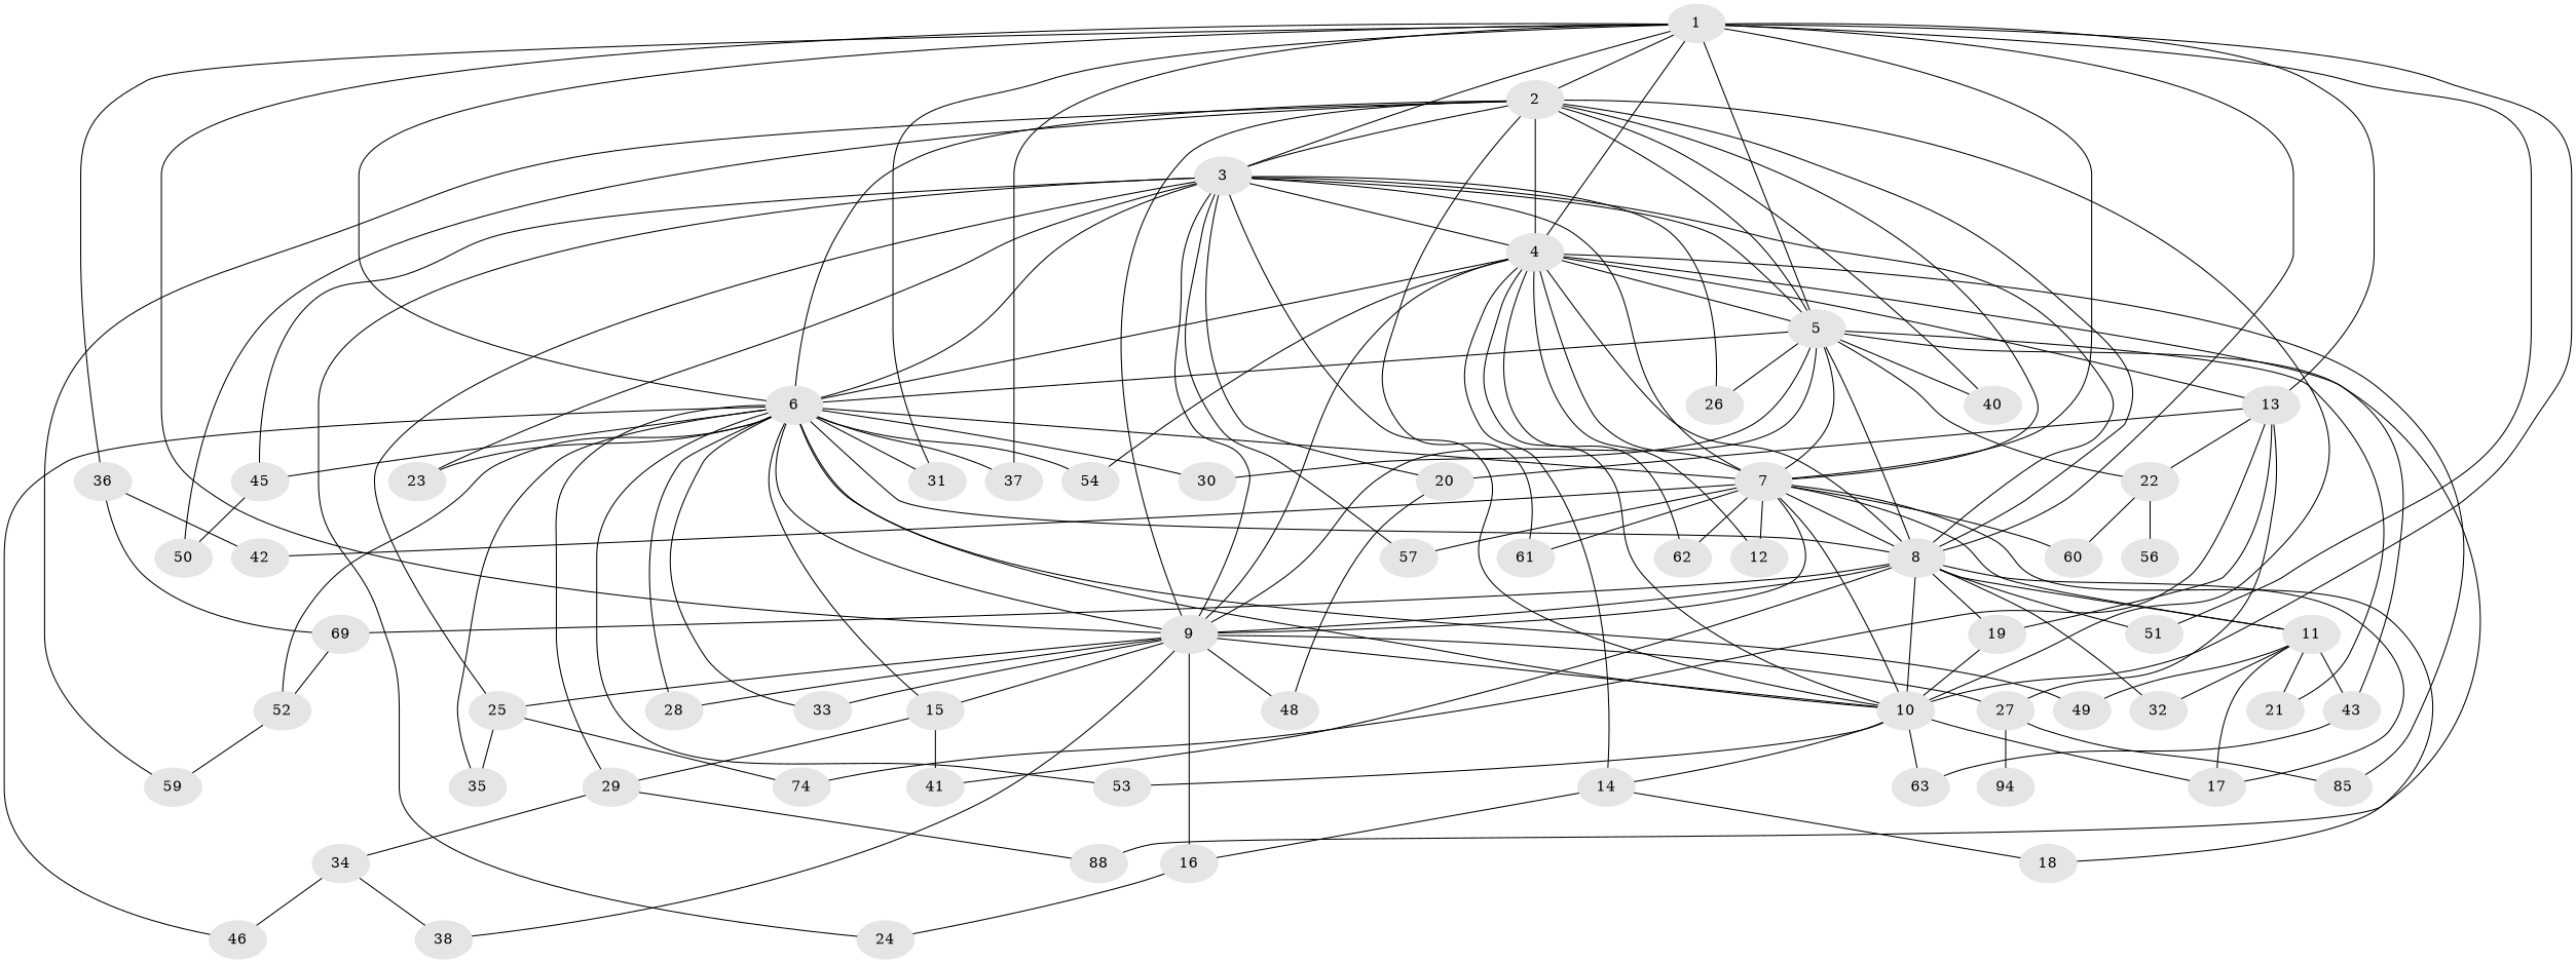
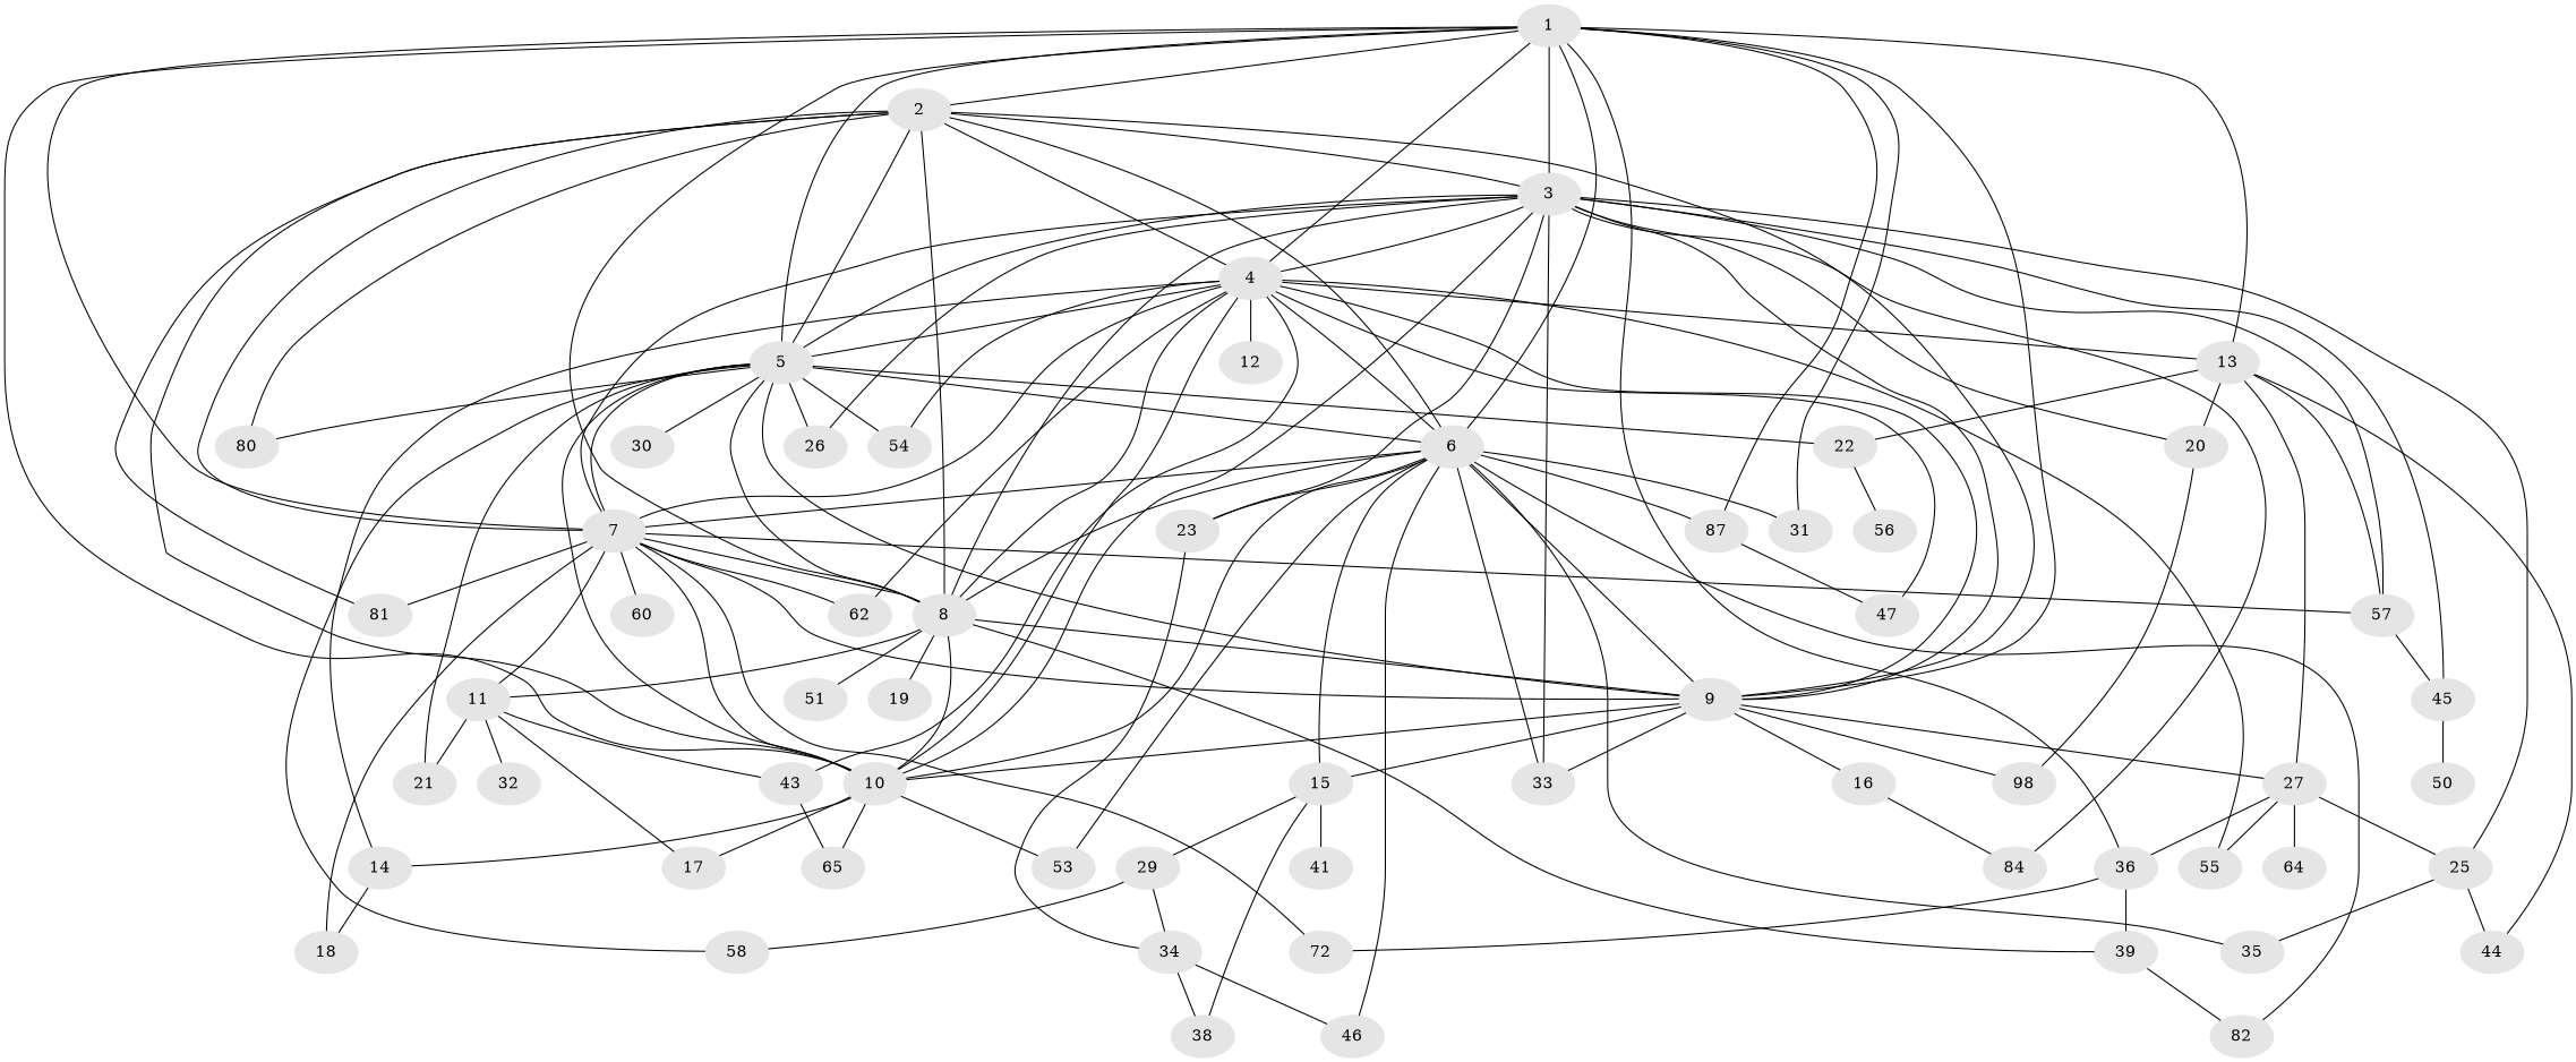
  graph {
    node [color=gray90 style=filled]
    1
    2
    3
    4
    5
    6
    7
    8
    9
    10
    13
    31
    36
-   37
+   37 [label=87]
    51
-   40
+   40 [label=80]
    50
-   59
-   61
+   61 [label=81]
    20
    23
-   24
+   24 [label=84]
    25
    26
    45
    57
    12
    14
    43
+   47
    54
-   55 [label=85]
+   55
    62
    21
    22
    30
-   58 [label=88]
+   58
    15
-   28
    29
    33
    35
    46
-   49
-   52
+   52 [label=82]
    53
    11
    18
-   42
+   42 [label=72]
    60
    17
    19
    32
-   39 [label=69]
+   39
    41
    16
    27
    38
-   48
-   63
-   44 [label=74]
+   48 [label=98]
+   63 [label=65]
+   44
    34
    56
-   64 [label=94]
+   64
    1 -- 2
    1 -- 3
    1 -- 4
    1 -- 5
    1 -- 6
    1 -- 7
    1 -- 8
    1 -- 9
    1 -- 10
    1 -- 13
    1 -- 31
    1 -- 36
    1 -- 37
-   1 -- 51
    2 -- 3
    2 -- 4
    2 -- 5
    2 -- 6
    2 -- 7
    2 -- 8
    2 -- 9
    2 -- 10
    2 -- 40
-   2 -- 50
-   2 -- 59
    2 -- 61
    3 -- 4
    3 -- 5
-   3 -- 6
+   3 -- 33
    3 -- 7
    3 -- 8
    3 -- 9
    3 -- 10
    3 -- 20
    3 -- 23
    3 -- 24
    3 -- 25
    3 -- 26
    3 -- 45
    3 -- 57
    4 -- 5
    4 -- 6
    4 -- 7
    4 -- 8
    4 -- 9
    4 -- 10
    4 -- 13
    4 -- 12
    4 -- 14
    4 -- 43
+   4 -- 47
    4 -- 54
    4 -- 55
    4 -- 62
    5 -- 6
    5 -- 7
    5 -- 8
    5 -- 9
-   19 -- 10
+   5 -- 10
    5 -- 40
    5 -- 26
    5 -- 21
    5 -- 22
    5 -- 30
    5 -- 58
    6 -- 7
    6 -- 8
    6 -- 9
    6 -- 10
    6 -- 31
    6 -- 37
    6 -- 23
-   6 -- 45
-   6 -- 54
-   6 -- 30
+   57 -- 45
+   5 -- 54
    6 -- 15
-   6 -- 28
-   6 -- 29
    6 -- 33
    6 -- 35
    6 -- 46
-   6 -- 49
    6 -- 52
    6 -- 53
    7 -- 8
    7 -- 9
    7 -- 10
    7 -- 61
    7 -- 57
-   7 -- 12
    7 -- 62
    7 -- 11
    7 -- 18
    7 -- 42
    7 -- 60
    8 -- 9
    8 -- 10
    8 -- 51
    8 -- 11
-   8 -- 17
    8 -- 19
-   8 -- 32
    8 -- 39
-   8 -- 41
    9 -- 10
-   9 -- 25
+   27 -- 25
    9 -- 15
-   9 -- 28
    9 -- 33
    9 -- 16
    9 -- 27
-   9 -- 38
+   15 -- 38
    9 -- 48
    10 -- 14
    10 -- 53
    10 -- 17
    10 -- 63
    13 -- 20
    13 -- 22
-   13 -- 19
+   13 -- 57
    13 -- 27
    13 -- 44
    36 -- 42
    36 -- 39
+   37 -- 47
    20 -- 48
+   23 -- 34
    25 -- 35
    25 -- 44
    45 -- 50
    14 -- 18
-   14 -- 16
    43 -- 63
-   22 -- 60
    22 -- 56
    15 -- 29
    15 -- 41
    29 -- 58
    29 -- 34
-   52 -- 59
    11 -- 43
    11 -- 21
-   11 -- 49
    11 -- 17
    11 -- 32
    39 -- 52
    16 -- 24
+   27 -- 36
    27 -- 55
    27 -- 64
    34 -- 46
    34 -- 38
  }
